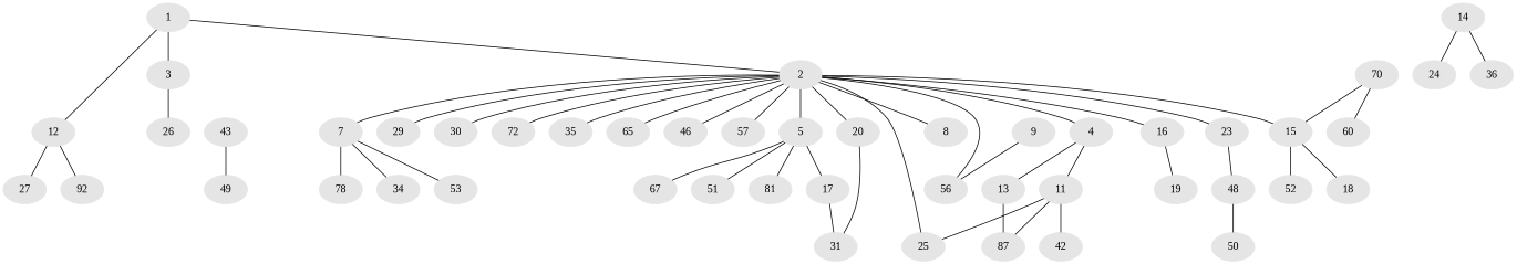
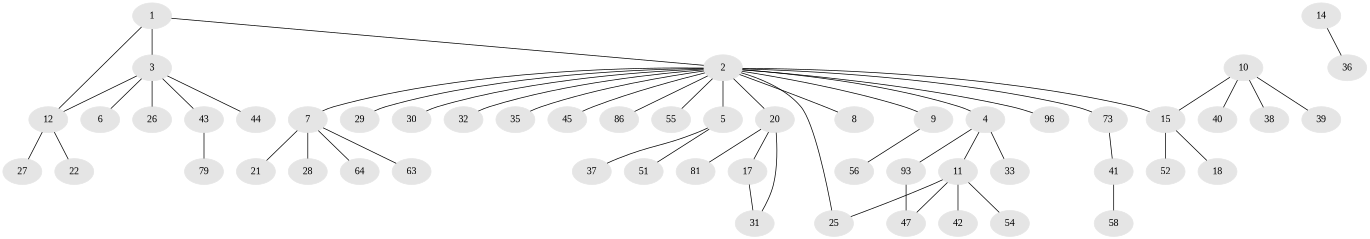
  graph {
    fontname="Liberation Serif"
    node [color=gray90 fontname="Liberation Serif" style=filled]
    edge [fontname="Liberation Serif"]
    1
    2
    3
    12
    4
    5
    7
    8
    9
    15
-   16
+   16 [label=96]
    20
-   23
+   23 [label=73]
    25
    29
    30
-   32 [label=72]
+   32
    35
-   45 [label=65]
-   46
-   55 [label=57]
+   45
+   46 [label=86]
+   55
+   6
    26
    43
-   22 [label=92]
+   44
+   22
    27
    11
-   13
+   13 [label=93]
+   33
    17
-   37 [label=67]
+   37
    n33 [label=81]
    51
-   28 [label=78]
-   34
-   53
+   21
+   28
+   34 [label=64]
+   53 [label=63]
    56
    18
    52
-   19
    31
-   48
-   49
+   48 [label=41]
+   49 [label=79]
    42
-   47 [label=87]
-   10 [label=70]
-   40 [label=60]
+   47
+   54
+   10
+   38
+   39
+   40
    14
-   24
    36
-   50
+   50 [label=58]
    1 -- 2
    1 -- 3
    1 -- 12
    2 -- 4
    2 -- 5
    2 -- 7
    2 -- 8
-   2 -- 56
+   2 -- 9
    2 -- 15
    2 -- 16
    2 -- 20
    2 -- 23
    2 -- 25
    2 -- 29
    2 -- 30
    2 -- 32
    2 -- 35
    2 -- 45
    2 -- 46
    2 -- 55
+   3 -- 12
+   3 -- 6
    3 -- 26
+   3 -- 43
+   3 -- 44
    12 -- 22
    12 -- 27
    4 -- 11
    4 -- 13
-   5 -- 17
+   4 -- 33
+   20 -- 17
    5 -- 37
-   5 -- n33
+   20 -- n33
    5 -- 51
+   7 -- 21
    7 -- 28
    7 -- 34
    7 -- 53
    9 -- 56
    15 -- 18
    15 -- 52
-   16 -- 19
    20 -- 31
    23 -- 48
    43 -- 49
    11 -- 25
    11 -- 42
    11 -- 47
+   11 -- 54
    13 -- 47
    17 -- 31
    48 -- 50
    10 -- 15
+   10 -- 38
+   10 -- 39
    10 -- 40
-   14 -- 24
    14 -- 36
  }
